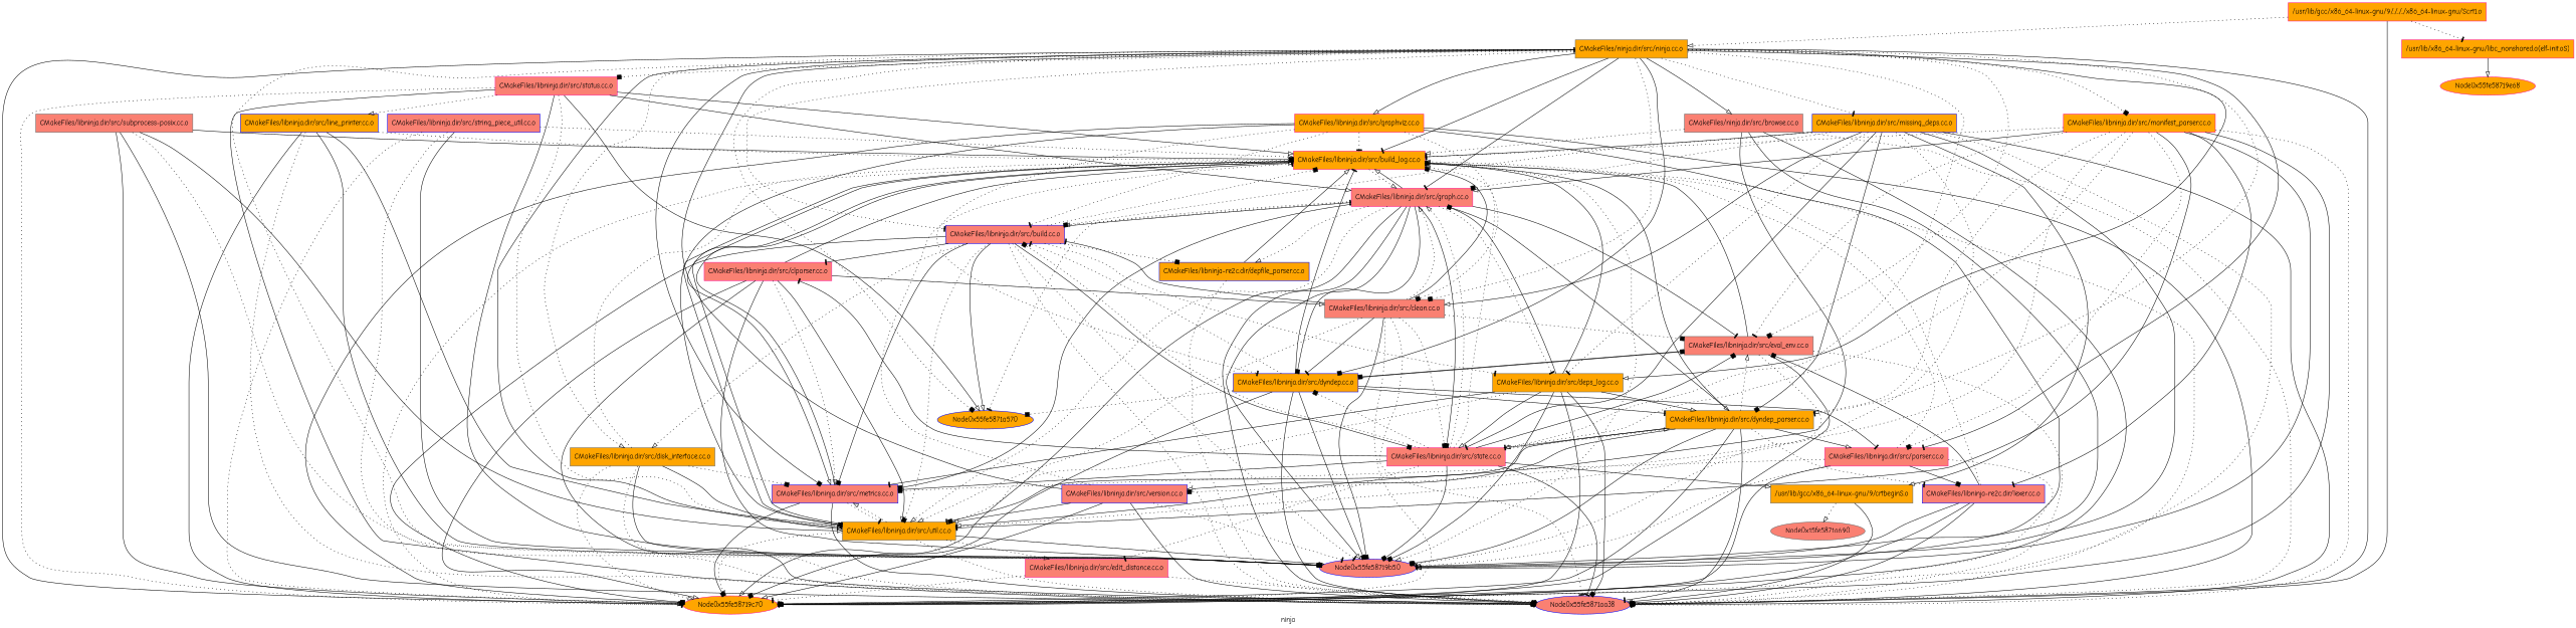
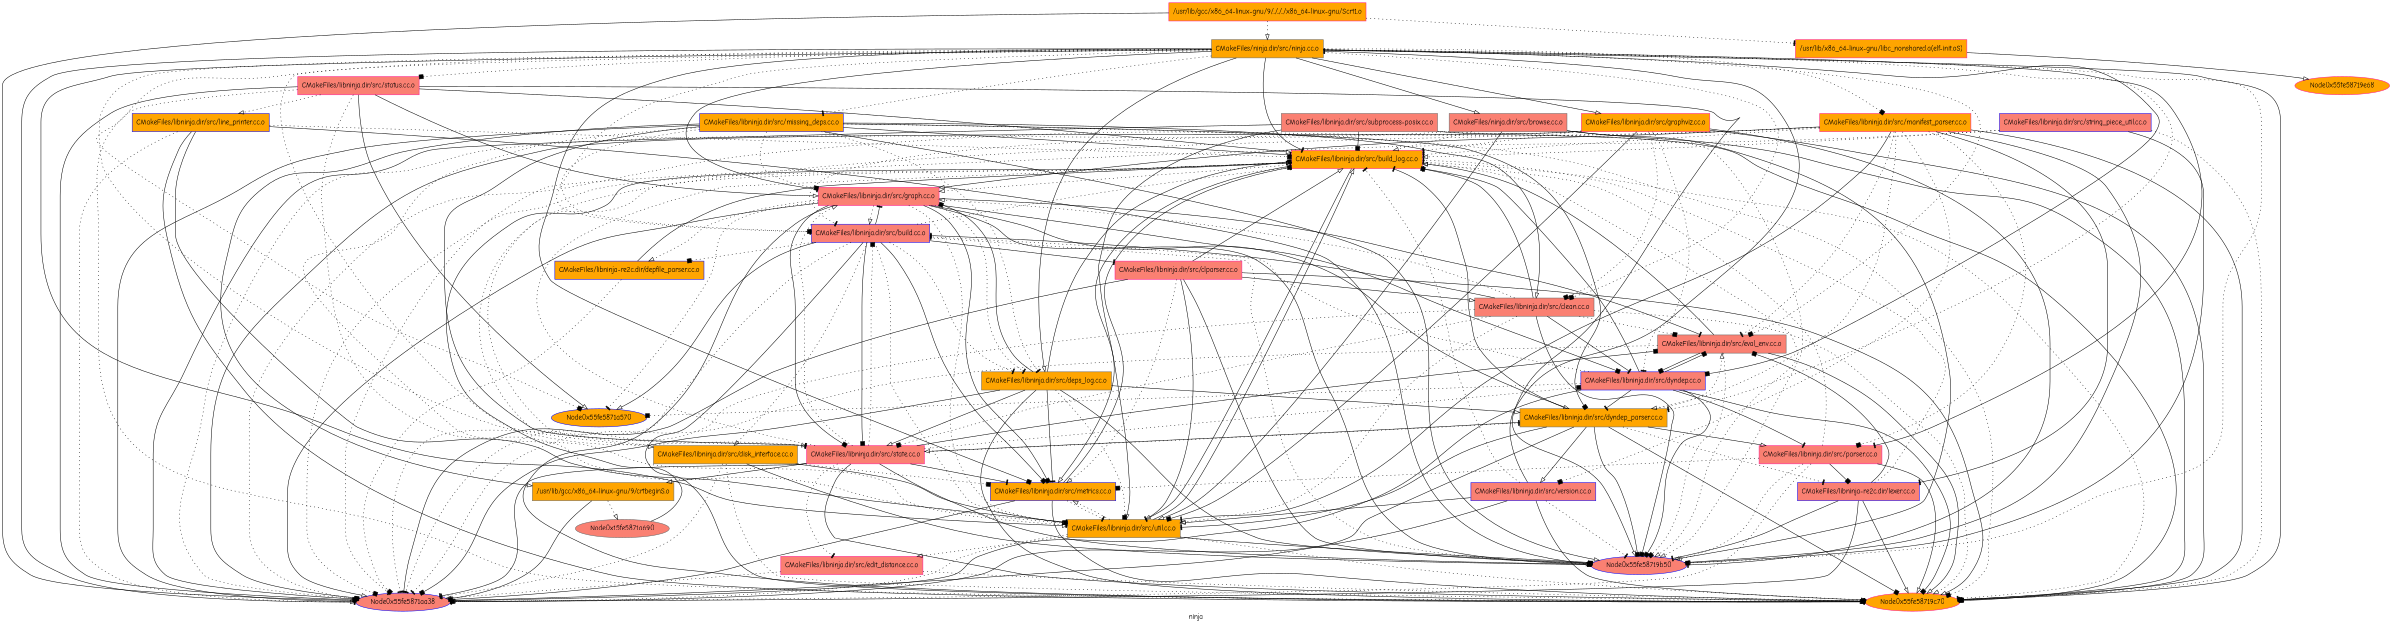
  digraph {
    fontname="Comic Neue"
    label=ninja
    node [color=deeppink fillcolor=orange fontname="Comic Neue" shape=record style=filled]
    edge [arrowhead=onormal fontname="Comic Neue" style=solid]
    n1 [label="{/usr/lib/gcc/x86_64-linux-gnu/9/../../../x86_64-linux-gnu/Scrt1.o}"]
    n2 [color=gray40 label="{CMakeFiles/ninja.dir/src/ninja.cc.o}"]
    Node0x55fe5871aa38 [color=blue fillcolor=salmon shape=""]
    n4 [label="{/usr/lib/x86_64-linux-gnu/libc_nonshared.a(elf-init.oS)}"]
    n5 [label="{CMakeFiles/libninja.dir/src/build_log.cc.o}"]
    n6 [fillcolor=salmon label="{CMakeFiles/libninja.dir/src/graph.cc.o}"]
-   n7 [color=blue fillcolor=salmon label="{CMakeFiles/libninja.dir/src/metrics.cc.o}"]
+   n7 [color=blue label="{CMakeFiles/libninja.dir/src/metrics.cc.o}"]
    n8 [color=gray40 label="{CMakeFiles/libninja.dir/src/util.cc.o}"]
    Node0x55fe58719c70 [shape=""]
    Node0x55fe58719b50 [color=blue fillcolor=salmon shape=""]
    n11 [color=blue fillcolor=salmon label="{CMakeFiles/libninja.dir/src/build.cc.o}"]
    Node0x55fe5871a570 [color=blue shape=""]
    n13 [color=gray40 label="{CMakeFiles/libninja.dir/src/deps_log.cc.o}"]
    n14 [color=gray40 label="{CMakeFiles/libninja.dir/src/disk_interface.cc.o}"]
    n15 [fillcolor=salmon label="{CMakeFiles/libninja.dir/src/state.cc.o}"]
    n16 [color=gray40 fillcolor=salmon label="{CMakeFiles/libninja.dir/src/clean.cc.o}"]
-   n17 [color=blue label="{CMakeFiles/libninja.dir/src/dyndep.cc.o}"]
+   n17 [color=blue fillcolor=salmon label="{CMakeFiles/libninja.dir/src/dyndep.cc.o}"]
    n18 [color=gray40 fillcolor=salmon label="{CMakeFiles/libninja.dir/src/eval_env.cc.o}"]
    n19 [color=gray40 label="{CMakeFiles/libninja.dir/src/dyndep_parser.cc.o}"]
    n20 [fillcolor=salmon label="{CMakeFiles/libninja.dir/src/parser.cc.o}"]
    n21 [label="{CMakeFiles/libninja.dir/src/graphviz.cc.o}"]
    n22 [label="{CMakeFiles/libninja.dir/src/manifest_parser.cc.o}"]
    n23 [color=blue label="{CMakeFiles/libninja.dir/src/missing_deps.cc.o}"]
    n24 [fillcolor=salmon label="{CMakeFiles/libninja.dir/src/status.cc.o}"]
    n25 [color=gray40 fillcolor=salmon label="{CMakeFiles/ninja.dir/src/browse.cc.o}"]
    Node0x55fe58719e68 [shape=""]
    n27 [color=blue label="{CMakeFiles/libninja-re2c.dir/depfile_parser.cc.o}"]
    n28 [fillcolor=salmon label="{CMakeFiles/libninja.dir/src/edit_distance.cc.o}"]
    n29 [fillcolor=salmon label="{CMakeFiles/libninja.dir/src/clparser.cc.o}"]
    n30 [color=gray40 label="{/usr/lib/gcc/x86_64-linux-gnu/9/crtbeginS.o}"]
    n31 [color=blue fillcolor=salmon label="{CMakeFiles/libninja.dir/src/version.cc.o}"]
    n32 [color=blue fillcolor=salmon label="{CMakeFiles/libninja-re2c.dir/lexer.cc.o}"]
    n33 [color=blue label="{CMakeFiles/libninja.dir/src/line_printer.cc.o}"]
    n34 [color=gray40 fillcolor=salmon label=Node0x15fe5871a690 shape=""]
    n35 [color=gray40 fillcolor=salmon label="{CMakeFiles/libninja.dir/src/subprocess-posix.cc.o}"]
    n36 [color=blue fillcolor=salmon label="{CMakeFiles/libninja.dir/src/string_piece_util.cc.o}"]
    n1 -> n2 [style=dotted]
    n1 -> Node0x55fe5871aa38
    n1 -> n4 [arrowhead=tee style=dotted]
    n2 -> Node0x55fe5871aa38
    n2 -> n5 [arrowhead=tee]
    n2 -> n6 [arrowhead=tee]
    n2 -> n7 [arrowhead=box]
    n2 -> n8
    n2 -> Node0x55fe58719c70
    n2 -> Node0x55fe58719b50 [arrowhead=box style=dotted]
    n2 -> n11 [arrowhead=tee style=dotted]
    n2 -> Node0x55fe5871a570 [arrowhead=box style=dotted]
    n2 -> n13
    n2 -> n14 [style=dotted]
    n2 -> n15 [style=dotted]
    n2 -> n16 [arrowhead=box style=dotted]
    n2 -> n17 [arrowhead=box]
    n2 -> n18 [arrowhead=box style=dotted]
    n2 -> n19 [arrowhead=tee style=dotted]
    n2 -> n20 [arrowhead=tee]
    n2 -> n21
    n2 -> n22 [arrowhead=box style=dotted]
    n2 -> n23 [arrowhead=tee style=dotted]
    n2 -> n24 [arrowhead=box style=dotted]
    n2 -> n25
    n4 -> Node0x55fe58719e68
    n5 -> Node0x55fe5871aa38 [arrowhead=box style=dotted]
    n5 -> n6 [style=dotted]
    n5 -> n7
    n5 -> n8 [arrowhead=tee]
    n5 -> Node0x55fe58719c70 [arrowhead=tee style=dotted]
    n5 -> Node0x55fe58719b50 [style=dotted]
    n6 -> Node0x55fe5871aa38
-   n6 -> n5
+   n34 -> n5
    n6 -> n7 [arrowhead=box]
    n6 -> n8 [style=dotted]
    n6 -> Node0x55fe58719c70
    n6 -> Node0x55fe58719b50
    n6 -> n11 [style=dotted]
    n6 -> Node0x55fe5871a570 [arrowhead=tee style=dotted]
    n6 -> n13 [arrowhead=tee style=dotted]
    n6 -> n15 [arrowhead=box]
    n6 -> n17 [arrowhead=box]
    n6 -> n18 [arrowhead=tee]
    n6 -> n19
    n6 -> n27 [style=dotted]
    n7 -> Node0x55fe5871aa38 [arrowhead=box]
    n7 -> n5 [arrowhead=tee]
    n7 -> n8 [arrowhead=tee style=dotted]
    n7 -> Node0x55fe58719c70 [arrowhead=box]
    n8 -> Node0x55fe5871aa38 [arrowhead=box style=dotted]
    n8 -> n5
    n8 -> n7 [style=dotted]
    n8 -> Node0x55fe58719c70 [style=dotted]
    n8 -> Node0x55fe58719b50
    n8 -> n28 [style=dotted]
    n11 -> Node0x55fe5871aa38 [arrowhead=tee style=dotted]
    n11 -> n5 [arrowhead=box style=dotted]
    n11 -> n6 [arrowhead=tee]
    n11 -> n7 [arrowhead=box]
    n11 -> n8 [arrowhead=box style=dotted]
    n11 -> Node0x55fe58719c70 [arrowhead=box]
    n11 -> Node0x55fe58719b50 [arrowhead=tee style=dotted]
    n11 -> Node0x55fe5871a570
    n11 -> n13 [arrowhead=tee style=dotted]
    n11 -> n14 [style=dotted]
    n11 -> n15 [arrowhead=box]
    n11 -> n27 [arrowhead=box style=dotted]
    n11 -> n29 [arrowhead=tee]
    n13 -> Node0x55fe5871aa38 [arrowhead=box]
    n13 -> n5 [arrowhead=box]
    n13 -> n6 [arrowhead=box]
    n13 -> n7 [arrowhead=tee]
    n13 -> n8 [arrowhead=box style=dotted]
    n13 -> Node0x55fe58719c70 [arrowhead=tee]
    n13 -> Node0x55fe58719b50 [arrowhead=box]
    n13 -> n15
    n13 -> n19
    n14 -> Node0x55fe5871aa38 [arrowhead=tee style=dotted]
    n14 -> n5 [arrowhead=tee style=dotted]
    n14 -> n7 [arrowhead=box style=dotted]
    n14 -> n8
    n14 -> Node0x55fe58719c70 [style=dotted]
    n14 -> Node0x55fe58719b50 [arrowhead=box]
    n15 -> Node0x55fe5871aa38 [arrowhead=tee]
    n15 -> n5 [style=dotted]
    n15 -> n6 [style=dotted]
    n15 -> n7 [arrowhead=tee]
-   n15 -> n29 [arrowhead=tee]
+   n15 -> Node0x55fe58719c70 [arrowhead=tee]
    n15 -> Node0x55fe58719b50 [arrowhead=box]
    n15 -> n11 [arrowhead=box style=dotted]
    n15 -> n17 [arrowhead=box style=dotted]
    n15 -> n18 [arrowhead=box]
-   n15 -> n19 [style=dotted]
+   n15 -> n19 [arrowhead=tee style=dotted]
    n15 -> n28 [arrowhead=tee style=dotted]
    n15 -> n30
    n16 -> Node0x55fe5871aa38 [arrowhead=tee style=dotted]
    n16 -> n5 [arrowhead=box]
    n16 -> n6 [style=dotted]
    n16 -> n8 [style=dotted]
    n16 -> Node0x55fe58719c70 [style=dotted]
    n16 -> Node0x55fe58719b50 [arrowhead=box]
    n16 -> n11 [arrowhead=tee]
    n16 -> n15 [arrowhead=box style=dotted]
    n16 -> n17 [arrowhead=tee]
    n16 -> n18 [arrowhead=box style=dotted]
    n17 -> Node0x55fe5871aa38
    n17 -> n5 [arrowhead=tee]
    n17 -> Node0x55fe58719c70 [arrowhead=box]
    n17 -> Node0x55fe58719b50 [arrowhead=box]
    n17 -> n11 [arrowhead=tee style=dotted]
    n17 -> Node0x55fe5871a570 [arrowhead=box style=dotted]
    n17 -> n18 [arrowhead=box]
    n17 -> n19 [arrowhead=tee]
    n17 -> n20 [arrowhead=tee]
    n18 -> Node0x55fe5871aa38 [arrowhead=tee style=dotted]
    n18 -> n5
    n18 -> Node0x55fe58719c70
    n18 -> Node0x55fe58719b50 [arrowhead=box style=dotted]
    n18 -> n17 [arrowhead=box]
    n19 -> Node0x55fe5871aa38 [arrowhead=tee]
    n19 -> n5 [arrowhead=tee]
    n19 -> n8 [arrowhead=tee]
    n19 -> Node0x55fe58719c70 [arrowhead=box]
    n19 -> Node0x55fe58719b50 [arrowhead=box]
    n19 -> n15
    n19 -> n18 [style=dotted]
    n19 -> n20
    n19 -> n31
    n19 -> n32 [arrowhead=tee style=dotted]
    n20 -> Node0x55fe5871aa38 [arrowhead=tee style=dotted]
    n20 -> n5 [style=dotted]
    n20 -> n7 [arrowhead=box style=dotted]
    n20 -> Node0x55fe58719c70
    n20 -> Node0x55fe58719b50 [style=dotted]
    n20 -> n32 [arrowhead=box]
    n21 -> Node0x55fe5871aa38
    n21 -> n5 [arrowhead=tee style=dotted]
    n21 -> n8 [arrowhead=box]
    n21 -> Node0x55fe58719c70 [arrowhead=box]
    n21 -> Node0x55fe58719b50 [arrowhead=tee]
    n21 -> n11 [arrowhead=tee style=dotted]
    n21 -> n16 [arrowhead=box style=dotted]
    n21 -> n17 [arrowhead=tee style=dotted]
    n22 -> Node0x55fe5871aa38 [arrowhead=box style=dotted]
    n22 -> n5 [arrowhead=tee style=dotted]
    n22 -> n6
    n22 -> n8 [arrowhead=tee]
    n22 -> Node0x55fe58719c70 [arrowhead=box]
    n22 -> Node0x55fe58719b50
    n22 -> n15 [arrowhead=tee style=dotted]
    n22 -> n18 [arrowhead=tee style=dotted]
    n22 -> n19 [style=dotted]
    n22 -> n20 [arrowhead=box style=dotted]
    n22 -> n31 [arrowhead=box style=dotted]
    n22 -> n32 [arrowhead=tee]
    n23 -> Node0x55fe5871aa38 [arrowhead=tee]
    n23 -> n5 [arrowhead=tee]
    n23 -> n6 [arrowhead=box style=dotted]
    n23 -> n8 [arrowhead=tee style=dotted]
    n23 -> Node0x55fe58719c70 [arrowhead=box style=dotted]
    n23 -> Node0x55fe58719b50
    n23 -> n11 [arrowhead=box style=dotted]
    n23 -> n13 [arrowhead=tee style=dotted]
    n23 -> n15 [arrowhead=tee]
    n23 -> n16
    n23 -> n19 [arrowhead=box]
    n23 -> n30
    n24 -> Node0x55fe5871aa38 [arrowhead=box]
    n24 -> n5
    n24 -> n6
    n24 -> n8 [style=dotted]
    n24 -> Node0x55fe58719c70 [arrowhead=tee style=dotted]
    n24 -> Node0x55fe58719b50
    n24 -> Node0x55fe5871a570
    n24 -> n33 [style=dotted]
    n25 -> Node0x55fe5871aa38 [arrowhead=box style=dotted]
    n25 -> n5 [style=dotted]
    n25 -> n8
    n25 -> Node0x55fe58719c70 [arrowhead=tee]
    n25 -> Node0x55fe58719b50
    n27 -> Node0x55fe5871aa38 [arrowhead=box style=dotted]
    n27 -> n5
    n28 -> Node0x55fe5871aa38 [style=dotted]
    n28 -> Node0x55fe58719c70 [arrowhead=tee style=dotted]
    n29 -> Node0x55fe5871aa38 [arrowhead=tee]
    n29 -> n5
    n29 -> n7 [style=dotted]
    n29 -> n8
    n29 -> Node0x55fe58719c70
    n29 -> Node0x55fe58719b50 [arrowhead=box]
    n29 -> n16
    n30 -> Node0x55fe5871aa38
    n30 -> n34 [style=dotted]
    n31 -> n2 [arrowhead=tee]
    n31 -> Node0x55fe5871aa38 [arrowhead=tee]
    n31 -> n5 [arrowhead=tee style=dotted]
    n31 -> n8
    n31 -> Node0x55fe58719c70
    n31 -> Node0x55fe58719b50 [arrowhead=tee style=dotted]
    n32 -> Node0x55fe5871aa38
    n32 -> n5 [arrowhead=tee style=dotted]
    n32 -> Node0x55fe58719c70
    n32 -> Node0x55fe58719b50 [arrowhead=tee]
    n32 -> n18 [arrowhead=box]
    n33 -> Node0x55fe5871aa38 [arrowhead=tee style=dotted]
    n33 -> n5 [arrowhead=box style=dotted]
    n33 -> n8 [arrowhead=tee]
    n33 -> Node0x55fe58719c70
    n33 -> Node0x55fe58719b50 [arrowhead=box]
    n35 -> Node0x55fe5871aa38
    n35 -> n5 [arrowhead=box]
    n35 -> n8
    n35 -> Node0x55fe58719c70 [arrowhead=box]
    n35 -> Node0x55fe58719b50 [style=dotted]
    n36 -> Node0x55fe5871aa38 [arrowhead=tee style=dotted]
    n36 -> n5 [style=dotted]
    n36 -> Node0x55fe58719c70 [style=dotted]
    n36 -> Node0x55fe58719b50
  }
